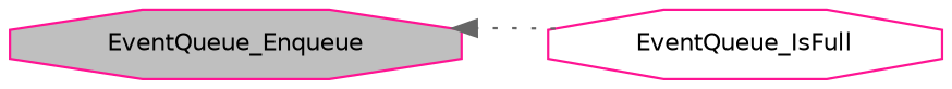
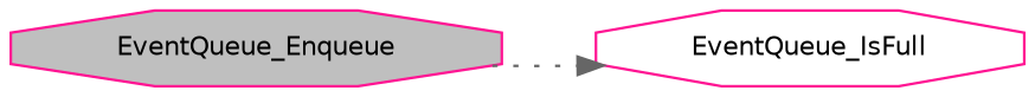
  digraph {
    rankdir=LR
    node [color=deeppink fontname=Helvetica fontsize=10 shape=octagon style=filled]
    n1 [fillcolor=grey75 fontcolor=black height=0.2 label=EventQueue_Enqueue width=0.4]
    n2 [fillcolor=white height=0.2 label=EventQueue_IsFull width=0.4]
-   n2 -> n1 [color=gray40 fontname=Helvetica fontsize=10 labelfontname=Helvetica labelfontsize=10 style=dotted arrowhead=normal]
+   n1 -> n2 [color=gray40 fontname=Helvetica fontsize=10 labelfontname=Helvetica labelfontsize=10 style=dotted arrowhead=normal]
  }
